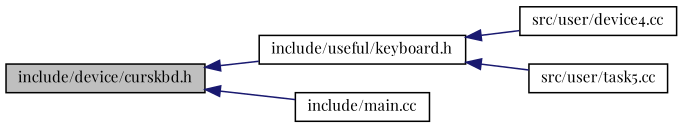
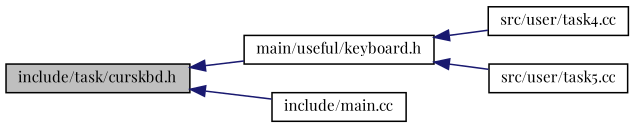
  digraph {
    fontname="Playfair Display"
    rankdir=LR
    node [color=black fontname="Playfair Display" fontsize=10 shape=record]
    edge [color=midnightblue dir=back fontname="Playfair Display" fontsize=10 labelfontname=Helvetica labelfontsize=10 style=solid]
-   n1 [fillcolor=grey75 fontcolor=black height=0.2 label="include/device/curskbd.h" style=filled width=0.4]
-   n2 [height=0.2 label="include/useful/keyboard.h" width=0.4]
+   n1 [fillcolor=grey75 fontcolor=black height=0.2 label="include/task/curskbd.h" style=filled width=0.4]
+   n2 [height=0.2 label="main/useful/keyboard.h" width=0.4]
    n3 [height=0.2 label="include/main.cc" width=0.4]
-   n4 [height=0.2 label="src/user/device4.cc" width=0.4]
+   n4 [height=0.2 label="src/user/task4.cc" width=0.4]
    n5 [height=0.2 label="src/user/task5.cc" width=0.4]
    n1 -> n2
    n1 -> n3
    n2 -> n4
    n2 -> n5
  }
